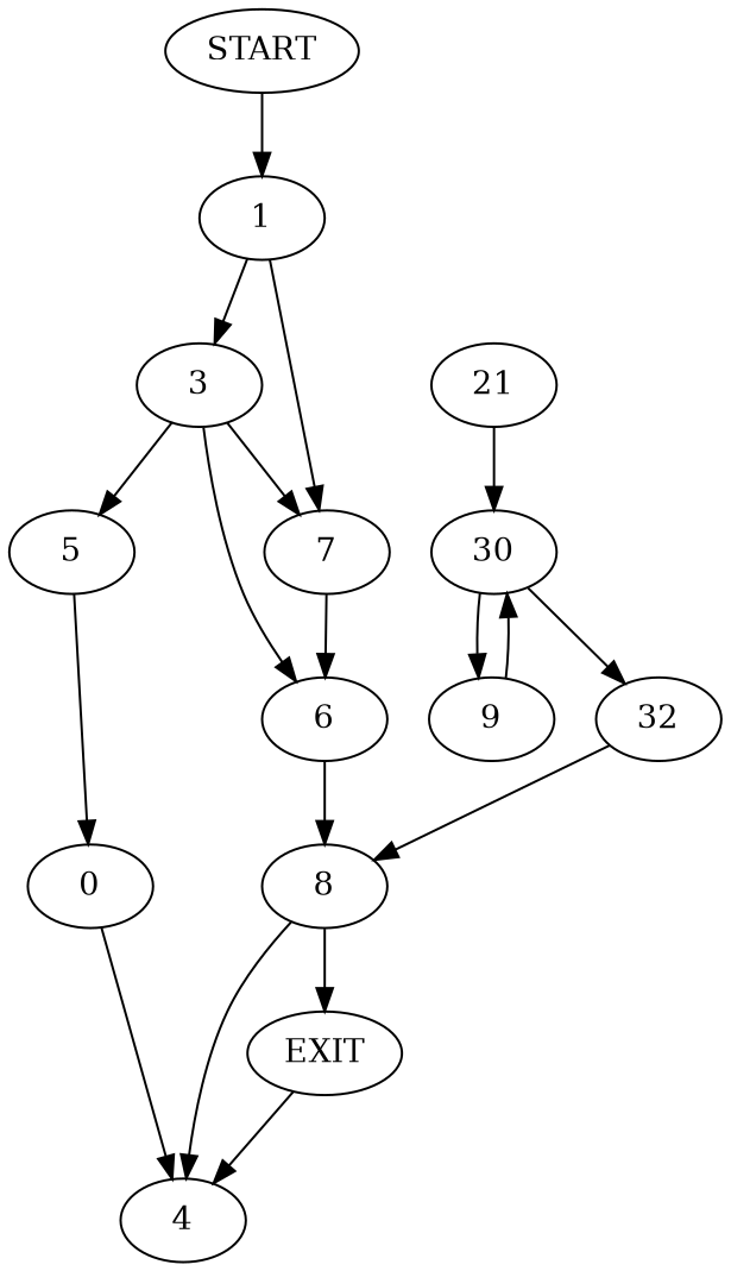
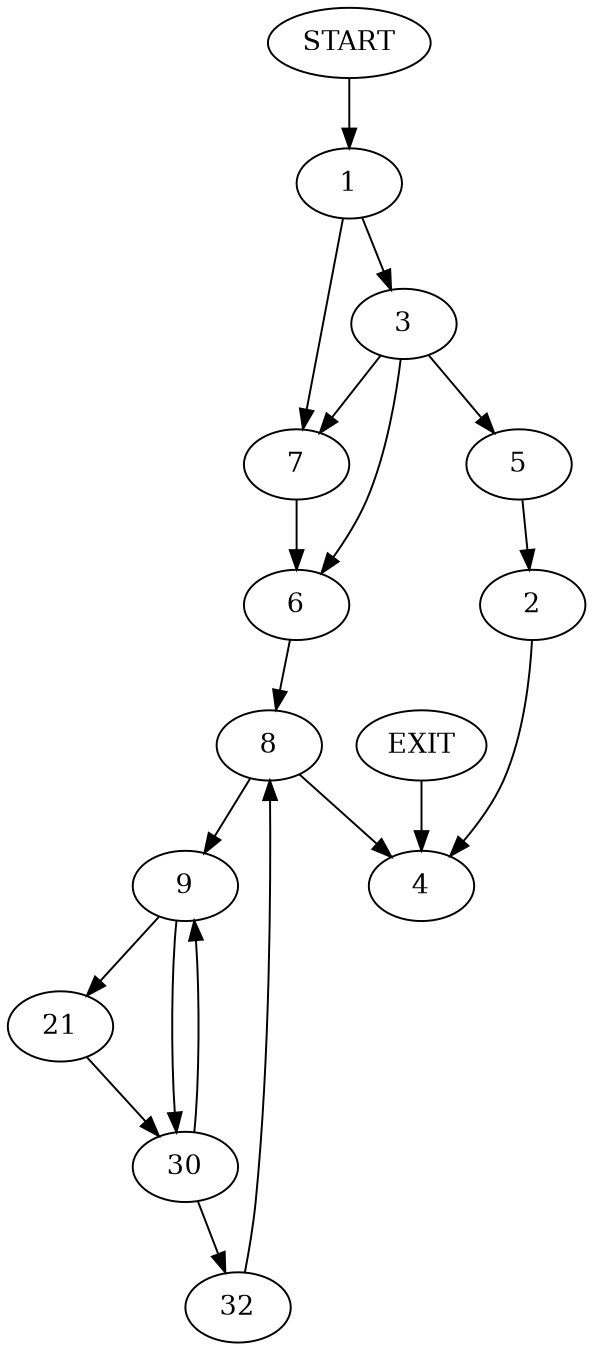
  digraph {
    n1 [label=START]
    1
    3
    7
    n5 [label=EXIT]
    4
-   2 [label=0]
+   2
    5
    6
    8
    9
    n12 [label=30]
    n13 [label=21]
    n14 [label=32]
    n1 -> 1
    1 -> 3
    1 -> 7
    3 -> 7
    3 -> 5
    3 -> 6
    7 -> 6
    n5 -> 4
    2 -> 4
    5 -> 2
    6 -> 8
    8 -> 4
-   8 -> n5
+   8 -> 9
    9 -> n12
+   9 -> n13
    n12 -> 9
    n12 -> n14
    n13 -> n12
    n14 -> 8
  }
